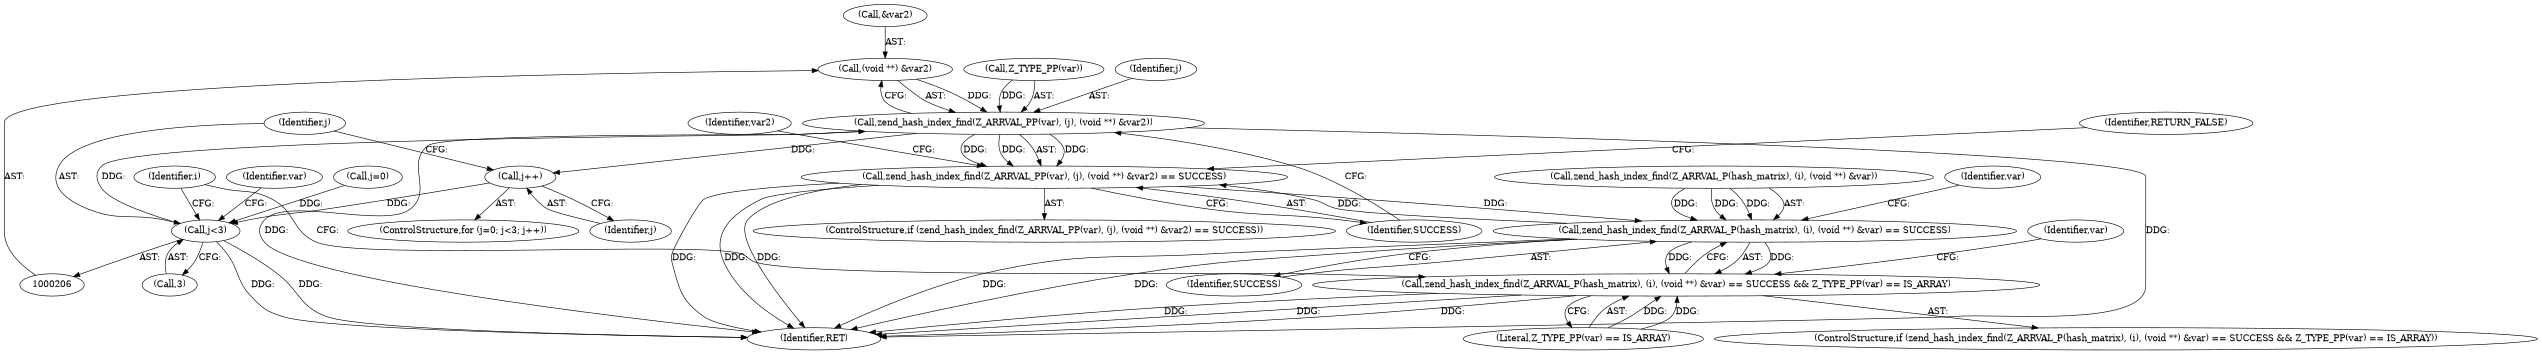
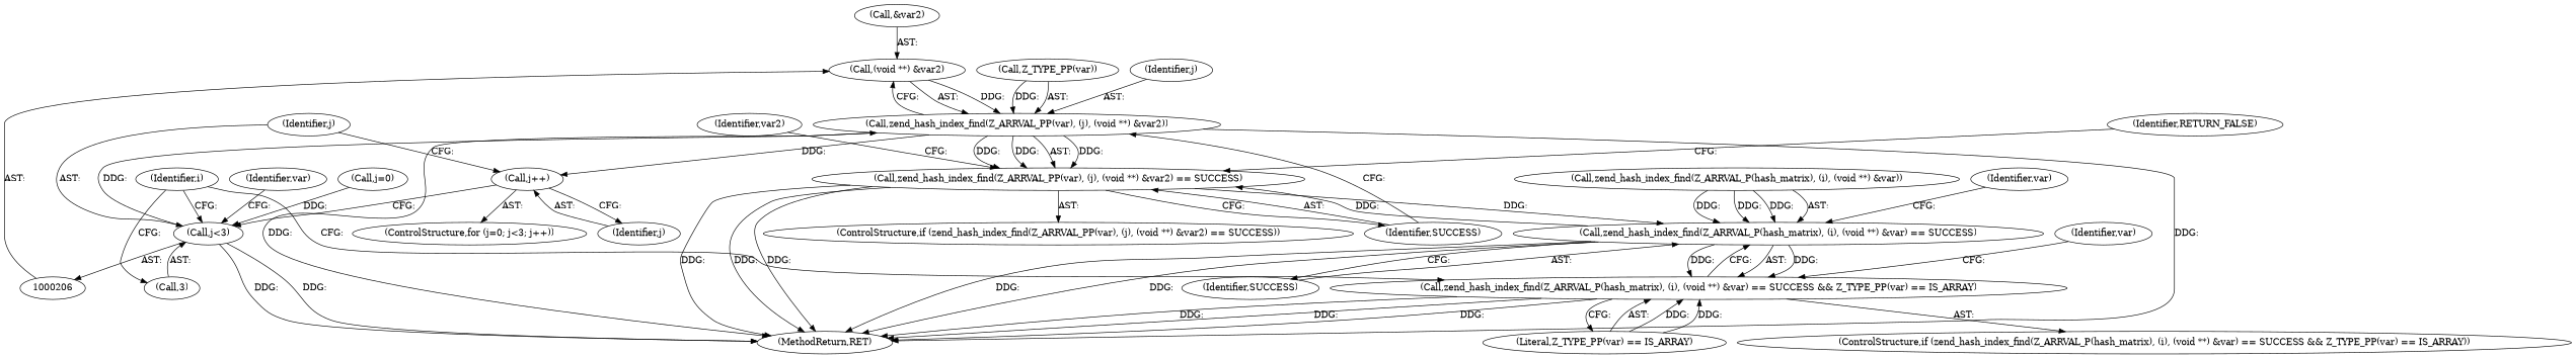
  digraph {
    n1 [label="(Call,(void **) &var2)"]
    n2 [label="(Call,zend_hash_index_find(Z_ARRVAL_PP(var), (j), (void **) &var2))"]
-   n3 [label="(Identifier,RET)"]
+   n3 [label="(MethodReturn,RET)"]
    n4 [label="(Call,j++)"]
    n5 [label="(Call,zend_hash_index_find(Z_ARRVAL_PP(var), (j), (void **) &var2) == SUCCESS)"]
    n6 [label="(Call,&var2)"]
    n7 [label="(Call,j<3)"]
    n8 [label="(Identifier,j)"]
    n9 [label="(ControlStructure,for (j=0; j<3; j++))"]
    n10 [label="(Call,zend_hash_index_find(Z_ARRVAL_P(hash_matrix), (i), (void **) &var) == SUCCESS)"]
    n11 [label="(ControlStructure,if (zend_hash_index_find(Z_ARRVAL_PP(var), (j), (void **) &var2) == SUCCESS))"]
    n12 [label="(Identifier,SUCCESS)"]
    n13 [label="(Call,3)"]
    1000206
    n15 [label="(Call,zend_hash_index_find(Z_ARRVAL_P(hash_matrix), (i), (void **) &var) == SUCCESS && Z_TYPE_PP(var) == IS_ARRAY)"]
    n16 [label="(Identifier,SUCCESS)"]
    n17 [label="(ControlStructure,if (zend_hash_index_find(Z_ARRVAL_P(hash_matrix), (i), (void **) &var) == SUCCESS && Z_TYPE_PP(var) == IS_ARRAY))"]
    n18 [label="(Literal,Z_TYPE_PP(var) == IS_ARRAY)"]
    n19 [label="(Identifier,var)"]
    n20 [label="(Identifier,var)"]
    n21 [label="(Call,j=0)"]
    n22 [label="(Call,Z_TYPE_PP(var))"]
    n23 [label="(Identifier,i)"]
    n24 [label="(Identifier,var)"]
    n25 [label="(Identifier,j)"]
    n26 [label="(Call,zend_hash_index_find(Z_ARRVAL_P(hash_matrix), (i), (void **) &var))"]
    n27 [label="(Identifier,j)"]
    n28 [label="(Identifier,RETURN_FALSE)"]
    n29 [label="(Identifier,var2)"]
    n1 -> n2 [label="AST: "]
    n1 -> n2 [label="DDG: "]
    n2 -> n1 [label="CFG: "]
    n2 -> n3 [label="DDG: "]
    n2 -> n3 [label="DDG: "]
    n2 -> n4 [label="DDG: "]
    n2 -> n5 [label="AST: "]
    n2 -> n5 [label="DDG: "]
    n2 -> n5 [label="DDG: "]
    n2 -> n5 [label="DDG: "]
-   n4 -> n7 [label="DDG: "]
+   n4 -> n7 [label="CFG: "]
    n4 -> n8 [label="CFG: "]
    n4 -> n9 [label="AST: "]
    n5 -> n3 [label="DDG: "]
    n5 -> n3 [label="DDG: "]
    n5 -> n3 [label="DDG: "]
    n5 -> n10 [label="DDG: "]
    n5 -> n11 [label="AST: "]
    n5 -> n12 [label="CFG: "]
    n6 -> n1 [label="AST: "]
    n7 -> n2 [label="DDG: "]
    n7 -> n3 [label="DDG: "]
    n7 -> n3 [label="DDG: "]
-   n7 -> n13 [label="CFG: "]
+   n23 -> n13 [label="CFG: "]
    n7 -> 1000206 [label="AST: "]
    n8 -> n4 [label="AST: "]
    n10 -> n3 [label="DDG: "]
    n10 -> n3 [label="DDG: "]
    n10 -> n5 [label="DDG: "]
    n10 -> n15 [label="AST: "]
    n10 -> n15 [label="DDG: "]
    n10 -> n15 [label="DDG: "]
    n10 -> n16 [label="CFG: "]
    n12 -> n2 [label="CFG: "]
    n12 -> n5 [label="AST: "]
    n13 -> n7 [label="AST: "]
    1000206 -> n1 [label="AST: "]
    n15 -> n3 [label="DDG: "]
    n15 -> n3 [label="DDG: "]
    n15 -> n3 [label="DDG: "]
    n15 -> n10 [label="CFG: "]
    n15 -> n17 [label="AST: "]
    n15 -> n18 [label="CFG: "]
    n16 -> n10 [label="AST: "]
    n18 -> n15 [label="AST: "]
    n18 -> n15 [label="DDG: "]
    n18 -> n15 [label="DDG: "]
    n19 -> n7 [label="CFG: "]
    n20 -> n10 [label="CFG: "]
    n21 -> n7 [label="DDG: "]
    n22 -> n2 [label="AST: "]
    n22 -> n2 [label="DDG: "]
    n23 -> n7 [label="CFG: "]
    n23 -> n15 [label="CFG: "]
    n24 -> n15 [label="CFG: "]
    n25 -> n2 [label="AST: "]
    n26 -> n10 [label="AST: "]
    n26 -> n10 [label="DDG: "]
    n26 -> n10 [label="DDG: "]
    n26 -> n10 [label="DDG: "]
    n27 -> n4 [label="CFG: "]
    n27 -> n7 [label="AST: "]
    n28 -> n5 [label="CFG: "]
    n29 -> n5 [label="CFG: "]
  }
